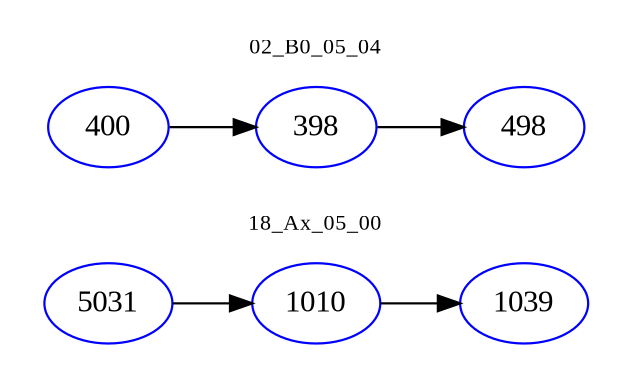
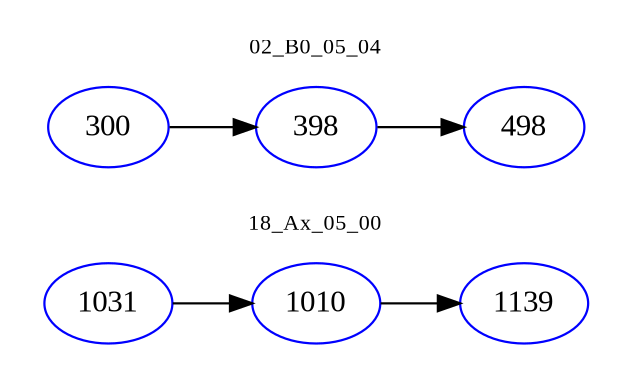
  digraph {
    fontname="Liberation Serif"
    rankdir=LR
    node [color=blue fontname="Liberation Serif"]
    edge [color=black fontname="Liberation Serif"]
-   n1 [label=5031]
+   n1 [label=1031]
    n2 [label=1010]
-   n3 [label=1039]
-   n4 [label=400]
+   n3 [label=1139]
+   n4 [label=300]
    n5 [label=398]
    n6 [label=498]
    subgraph cluster_1 {
      color=white
      fontsize=10
      label="18_Ax_05_00"
      n1
      n2
      n3
    }
    subgraph cluster_2 {
      color=white
      fontsize=10
      label="02_B0_05_04"
      n4
      n5
      n6
    }
    n1 -> n2
    n2 -> n3
    n4 -> n5
    n5 -> n6
  }
